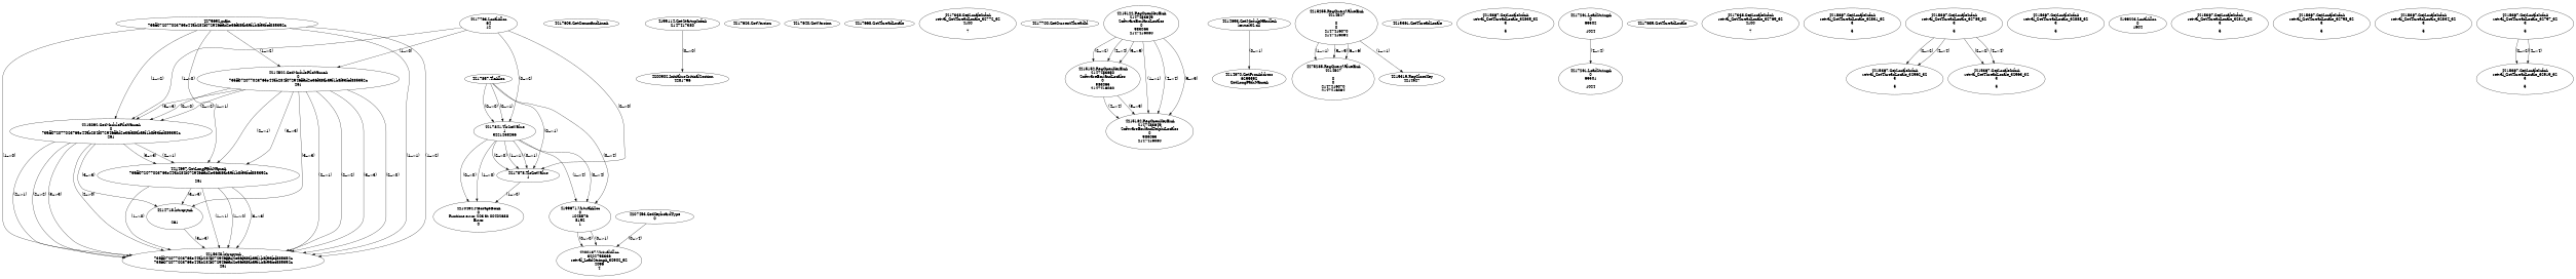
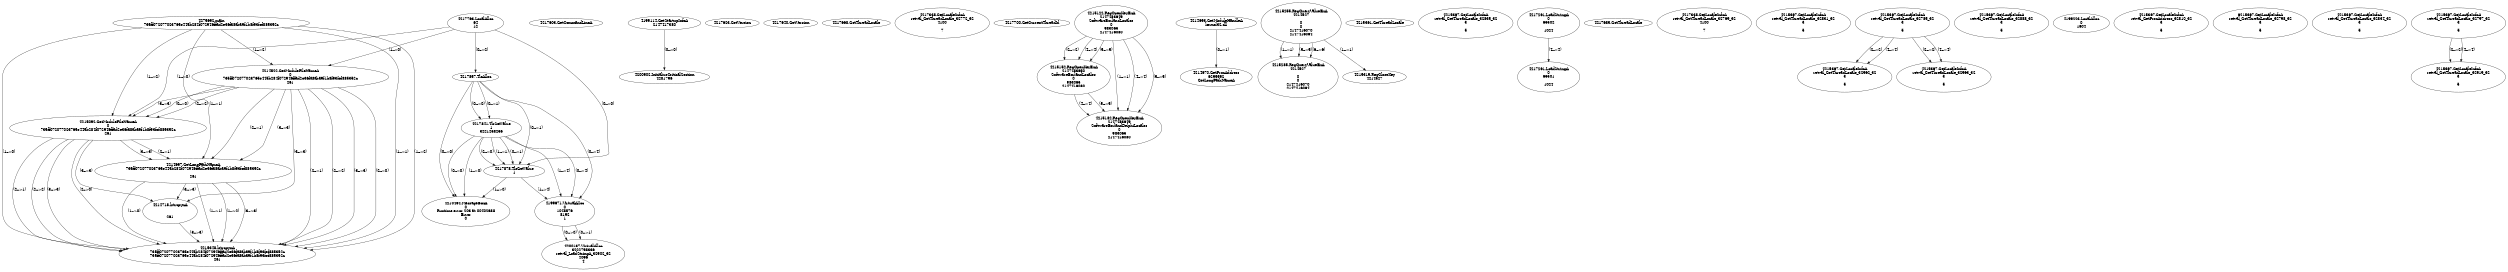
  digraph {
    n1 [label="4275692.main\n735ff072077023765e445b284f072946ffad2e36fa8aba9f1b8f93fef885352c"]
    n2 [label="4214522.GetModuleFileNameA\n0\n735ff072077023765e445b284f072946ffad2e36fa8aba9f1b8f93fef885352c\n261"]
    n3 [label="4215092.GetModuleFileNameA\n0\n735ff072077023765e445b284f072946ffad2e36fa8aba9f1b8f93fef885352c\n261"]
    n4 [label="4214697.GetLongPathNameA\n735ff072077023765e445b284f072946ffad2e36fa8aba9f1b8f93fef885352c\n\n261"]
    n5 [label="4215348.lstrcpynA\n735ff072077023765e445b284f072946ffad2e36fa8aba9f1b8f93fef885352c\n735ff072077023765e445b284f072946ffad2e36fa8aba9f1b8f93fef885352c\n261"]
    n6 [label="4214718.lstrcpynA\n\n\n261"]
    n7 [label="4217857.TlsAlloc\n"]
    n8 [label="4217841.TlsSetValue\n1\n3221258256"]
    n9 [label="4217878.TlsGetValue\n1"]
    n10 [label="4210464.MessageBoxA\n0\nRuntime error 203 at 00402688\nError\n0"]
    n11 [label="4199671.VirtualAlloc\n0\n1048576\n8192\n1"]
    n12 [label="4200137.VirtualAlloc\n3222798336\nretval_LoadStringA_32902_32\n4096\n4"]
    n13 [label="4217763.LocalAlloc\n64\n12"]
-   n14 [label="4207453.GetKeyboardType\n0"]
    n15 [label="4217603.GetCommandLineA\n"]
    n16 [label="4199114.GetStartupInfoA\n2147417380"]
    n17 [label="4200902.InitializeCriticalSection\n4281796"]
    n18 [label="4217623.GetVersion\n"]
    n19 [label="4217640.GetVersion\n"]
    n20 [label="4217668.GetThreadLocale\n"]
    n21 [label="4217338.GetLocaleInfoA\nretval_GetThreadLocale_32772_32\n4100\n\n7"]
    n22 [label="4217700.GetCurrentThreadId\n"]
    n23 [label="4215122.RegOpenKeyExA\n2147483649\nSoftware\Borland\Locales\n0\n983065\n2147416080"]
    n24 [label="4215152.RegOpenKeyExA\n2147483650\nSoftware\Borland\Locales\n0\n983065\n2147416080"]
    n25 [label="4215182.RegOpenKeyExA\n2147483649\nSoftware\Borland\Delphi\Locales\n0\n983065\n2147416080"]
    n26 [label="4214653.GetModuleHandleA\nkernel32.dll"]
    n27 [label="4214670.GetProcAddress\n6295592\nGetLongPathNameA"]
    n28 [label="4215255.RegQueryValueExA\n4214527\n\n0\n0\n2147416070\n2147416064"]
-   n29 [label="4275285.RegQueryValueExA\n4214527\n\n0\n0\n2147416070\n2147416064"]
+   n29 [label="4215285.RegQueryValueExA\n4214527\n\n0\n0\n2147416070\n2147416064"]
    n30 [label="4215319.RegCloseKey\n4214527"]
    n31 [label="4215361.GetThreadLocale\n"]
    n32 [label="4215367.GetLocaleInfoA\nretval_GetThreadLocale_32835_32\n3\n\n5"]
    n33 [label="4217261.LoadStringA\n0\n65502\n\n1024"]
    n34 [label="4217261.LoadStringA\n0\n65501\n\n1024"]
    n35 [label="4217685.GetThreadLocale\n"]
    n36 [label="4217338.GetLocaleInfoA\nretval_GetThreadLocale_32769_32\n4100\n\n7"]
    n37 [label="4215367.GetLocaleInfoA\nretval_GetThreadLocale_32831_32\n3\n\n5"]
    n38 [label="4215367.GetLocaleInfoA\nretval_GetThreadLocale_32785_32\n3\n\n5"]
    n39 [label="4215367.GetLocaleInfoA\nretval_GetThreadLocale_32962_32\n3\n\n5"]
    n40 [label="4215367.GetLocaleInfoA\nretval_GetThreadLocale_32963_32\n3\n\n5"]
    n41 [label="4215367.GetLocaleInfoA\nretval_GetThreadLocale_32888_32\n3\n\n5"]
    n42 [label="4199223.LocalAlloc\n0\n1604"]
-   n43 [label="4215367.GetLocaleInfoA\nretval_GetThreadLocale_32810_32\n3\n\n5"]
-   n44 [label="4215367.GetLocaleInfoA\nretval_GetThreadLocale_32798_32\n3\n\n5"]
+   n43 [label="4215367.GetLocaleInfoA\nretval_GetProcAddress_32810_32\n3\n\n5"]
+   n44 [label="6215367.GetLocaleInfoA\nretval_GetThreadLocale_32798_32\n3\n\n5"]
    n45 [label="4215367.GetLocaleInfoA\nretval_GetThreadLocale_32834_32\n3\n\n5"]
    n46 [label="4215367.GetLocaleInfoA\nretval_GetThreadLocale_32797_32\n3\n\n5"]
    n47 [label="4215367.GetLocaleInfoA\nretval_GetThreadLocale_32919_32\n3\n\n5"]
    n1 -> n2 [label="(1-->2)"]
    n1 -> n3 [label="(1-->2)"]
    n1 -> n4 [label="(1-->1)"]
    n1 -> n5 [label="(1-->1)"]
    n1 -> n5 [label="(1-->2)"]
    n1 -> n5 [label="(1-->0)"]
    n2 -> n3 [label="(2-->2)"]
    n2 -> n3 [label="(3-->3)"]
    n2 -> n3 [label="(0-->0)"]
    n2 -> n4 [label="(2-->1)"]
    n2 -> n4 [label="(3-->3)"]
    n2 -> n5 [label="(2-->1)"]
    n2 -> n5 [label="(2-->2)"]
    n2 -> n5 [label="(3-->3)"]
    n2 -> n5 [label="(2-->0)"]
    n2 -> n6 [label="(3-->3)"]
    n3 -> n4 [label="(2-->1)"]
    n3 -> n4 [label="(3-->3)"]
    n3 -> n5 [label="(2-->1)"]
    n3 -> n5 [label="(2-->2)"]
    n3 -> n5 [label="(3-->3)"]
    n3 -> n5 [label="(2-->0)"]
    n3 -> n6 [label="(3-->3)"]
    n4 -> n5 [label="(1-->1)"]
    n4 -> n5 [label="(1-->2)"]
    n4 -> n5 [label="(3-->3)"]
    n4 -> n5 [label="(1-->0)"]
    n4 -> n6 [label="(3-->3)"]
    n6 -> n5 [label="(3-->3)"]
    n7 -> n8 [label="(0-->1)"]
    n7 -> n8 [label="(0-->0)"]
    n7 -> n9 [label="(0-->1)"]
+   n7 -> n10 [label="(0-->0)"]
    n7 -> n11 [label="(0-->4)"]
    n8 -> n9 [label="(1-->1)"]
    n8 -> n9 [label="(0-->1)"]
    n8 -> n9 [label="(2-->0)"]
    n8 -> n10 [label="(1-->0)"]
    n8 -> n10 [label="(0-->0)"]
    n8 -> n11 [label="(1-->4)"]
    n8 -> n11 [label="(0-->4)"]
    n9 -> n10 [label="(1-->0)"]
+   n9 -> n11 [label="(1-->4)"]
    n11 -> n12 [label="(0-->1)"]
    n11 -> n12 [label="(0-->0)"]
    n13 -> n2 [label="(1-->0)"]
    n13 -> n3 [label="(1-->0)"]
-   n13 -> n8 [label="(0-->2)"]
+   n13 -> n7 [label="(0-->2)"]
    n13 -> n9 [label="(0-->0)"]
-   n14 -> n12 [label="(0-->4)"]
    n16 -> n17 [label="(0-->0)"]
    n23 -> n24 [label="(2-->2)"]
    n23 -> n24 [label="(4-->4)"]
    n23 -> n24 [label="(5-->5)"]
    n23 -> n25 [label="(1-->1)"]
    n23 -> n25 [label="(4-->4)"]
    n23 -> n25 [label="(5-->5)"]
    n24 -> n25 [label="(4-->4)"]
    n24 -> n25 [label="(5-->5)"]
    n26 -> n27 [label="(0-->1)"]
    n28 -> n29 [label="(1-->1)"]
    n28 -> n29 [label="(5-->5)"]
    n28 -> n29 [label="(6-->6)"]
    n28 -> n30 [label="(1-->1)"]
    n33 -> n34 [label="(4-->4)"]
    n38 -> n39 [label="(2-->2)"]
    n38 -> n39 [label="(4-->4)"]
    n38 -> n40 [label="(2-->2)"]
    n38 -> n40 [label="(4-->4)"]
    n46 -> n47 [label="(2-->2)"]
    n46 -> n47 [label="(4-->4)"]
  }
